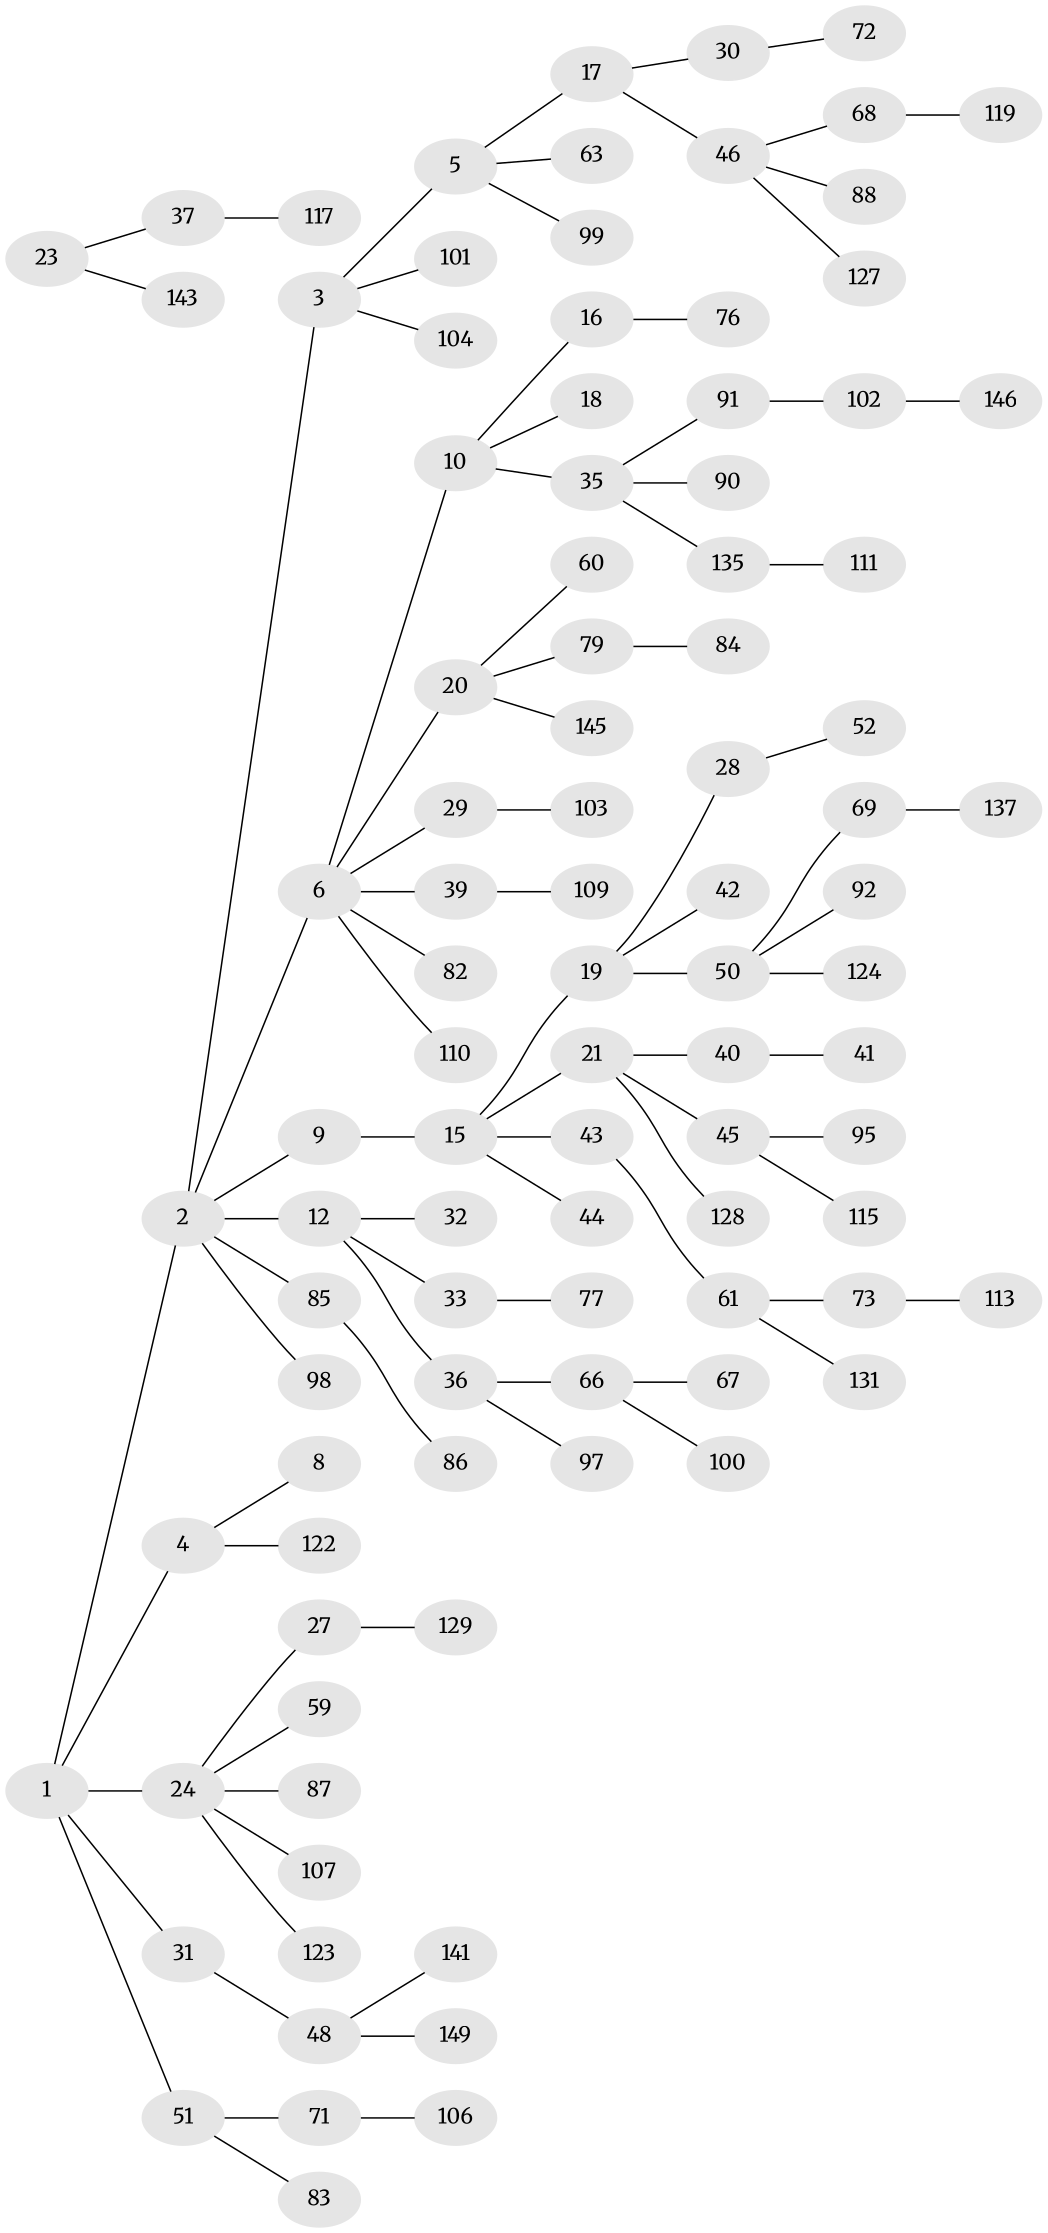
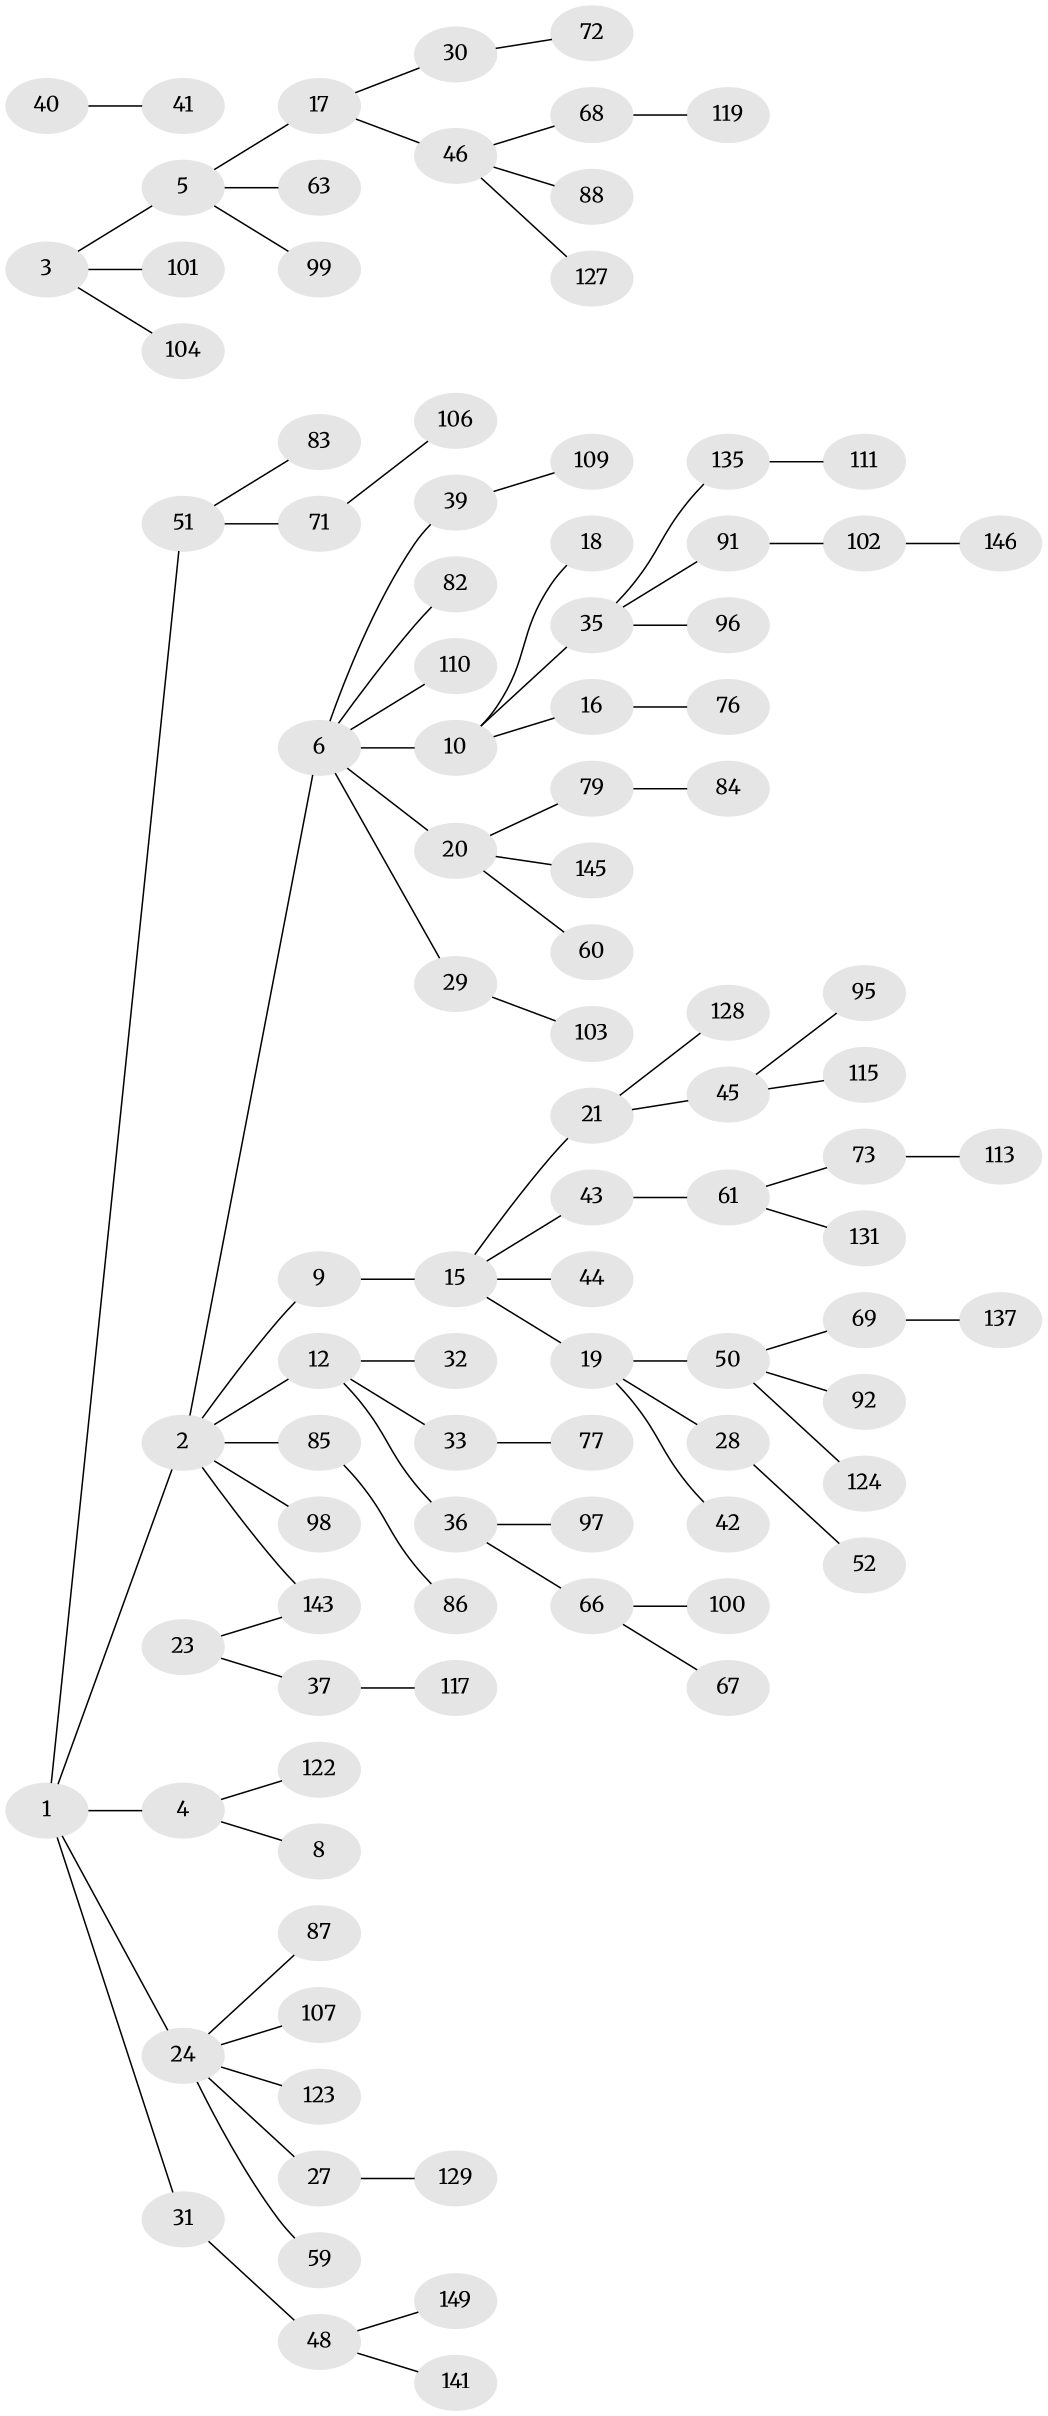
  graph {
    fontname=Merriweather
    rankdir=LR
    node [color=gray90 fontname=Merriweather style=filled]
    edge [fontname=Merriweather]
    1 [super="+13"]
    2 [super="+55"]
    4 [super="+11"]
    24 [super="+25"]
    31
    51 [super="+53"]
    3 [super="+7"]
    6 [super="+70"]
    9
    12 [super="+132"]
    85 [super="+116"]
    98
    8 [super="+75"]
    122 [super="+140"]
    27 [super="+147"]
    59 [super="+148"]
    87
    107
    123
    48 [super="+49"]
    71 [super="+94"]
    83
    5 [super="+34"]
    101
    104
    10 [super="+14"]
    20 [super="+54"]
    29 [super="+81"]
    39
    82
    110
    15 [super="+112"]
    32
    33 [super="+65"]
    36 [super="+114"]
    86 [super="+138"]
    17 [super="+58"]
    63 [super="+139"]
    99
    30
    46 [super="+80"]
    16 [super="+130"]
    18 [super="+47"]
    35 [super="+64"]
    60 [super="+89"]
    79
    145
    103
    109 [super="+120"]
    19 [super="+22"]
    21 [super="+26"]
    43 [super="+108"]
    44
    76
    91
-   96 [label=90]
+   96
    n57 [label=135]
    77
    66
    97
    28
    42
    50 [super="+56"]
    40 [super="+136"]
    45 [super="+90"]
    128
    37 [super="+38"]
    23
    143
    61 [super="+121"]
    72 [super="+78"]
    68 [super="+74"]
    88
    127
    52 [super="+62"]
    69 [super="+118"]
    92
    124
    84 [super="+93"]
    41
    95
    115
    117 [super="+134"]
    129
    141
    149
    102 [super="+133"]
    111 [super="+144"]
    67 [super="+125"]
    100
    73
    131 [super="+142"]
    119
    137
    106
    113
    146
    1 -- 2
    1 -- 4
    1 -- 24
    1 -- 31
    1 -- 51
-   2 -- 3
+   2 -- 143
    2 -- 6
    2 -- 9
    2 -- 12
    2 -- 85
    2 -- 98
    4 -- 8
    4 -- 122
    24 -- 27
    24 -- 59
    24 -- 87
    24 -- 107
    24 -- 123
    31 -- 48
    51 -- 71
    51 -- 83
    3 -- 5
    3 -- 101
    3 -- 104
    6 -- 10
    6 -- 20
    6 -- 29
    6 -- 39
    6 -- 82
    6 -- 110
    9 -- 15
    12 -- 32
    12 -- 33
    12 -- 36
    85 -- 86
    27 -- 129
    48 -- 141
    48 -- 149
    71 -- 106
    5 -- 17
    5 -- 63
    5 -- 99
    10 -- 16
    10 -- 18
    10 -- 35
    20 -- 60
    20 -- 79
    20 -- 145
    29 -- 103
    39 -- 109
    15 -- 19
    15 -- 21
    15 -- 43
    15 -- 44
    33 -- 77
    36 -- 66
    36 -- 97
    17 -- 30
    17 -- 46
    30 -- 72
    46 -- 68
    46 -- 88
    46 -- 127
    16 -- 76
    35 -- 91
    35 -- 96
    35 -- n57
    79 -- 84
    19 -- 28
    19 -- 42
    19 -- 50
-   21 -- 40
    21 -- 45
    21 -- 128
    43 -- 61
    91 -- 102
    n57 -- 111
    66 -- 67
    66 -- 100
    28 -- 52
    50 -- 69
    50 -- 92
    50 -- 124
    40 -- 41
    45 -- 95
    45 -- 115
    37 -- 117
    23 -- 37
    23 -- 143
    61 -- 73
    61 -- 131
    68 -- 119
    69 -- 137
    102 -- 146
    73 -- 113
  }
